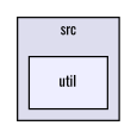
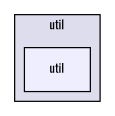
  digraph {
    compound=true
    rankdir=LR
    fontname=Oswald
    n1 [fillcolor="#eeeeff" fontname=Oswald fontsize=10 label=util pencolor=black shape=box style=filled]
    subgraph cluster_1 {
      bgcolor="#ddddee"
      fontsize=10
-     label=src
+     label=util
      pencolor=black
      n1
    }
  }
